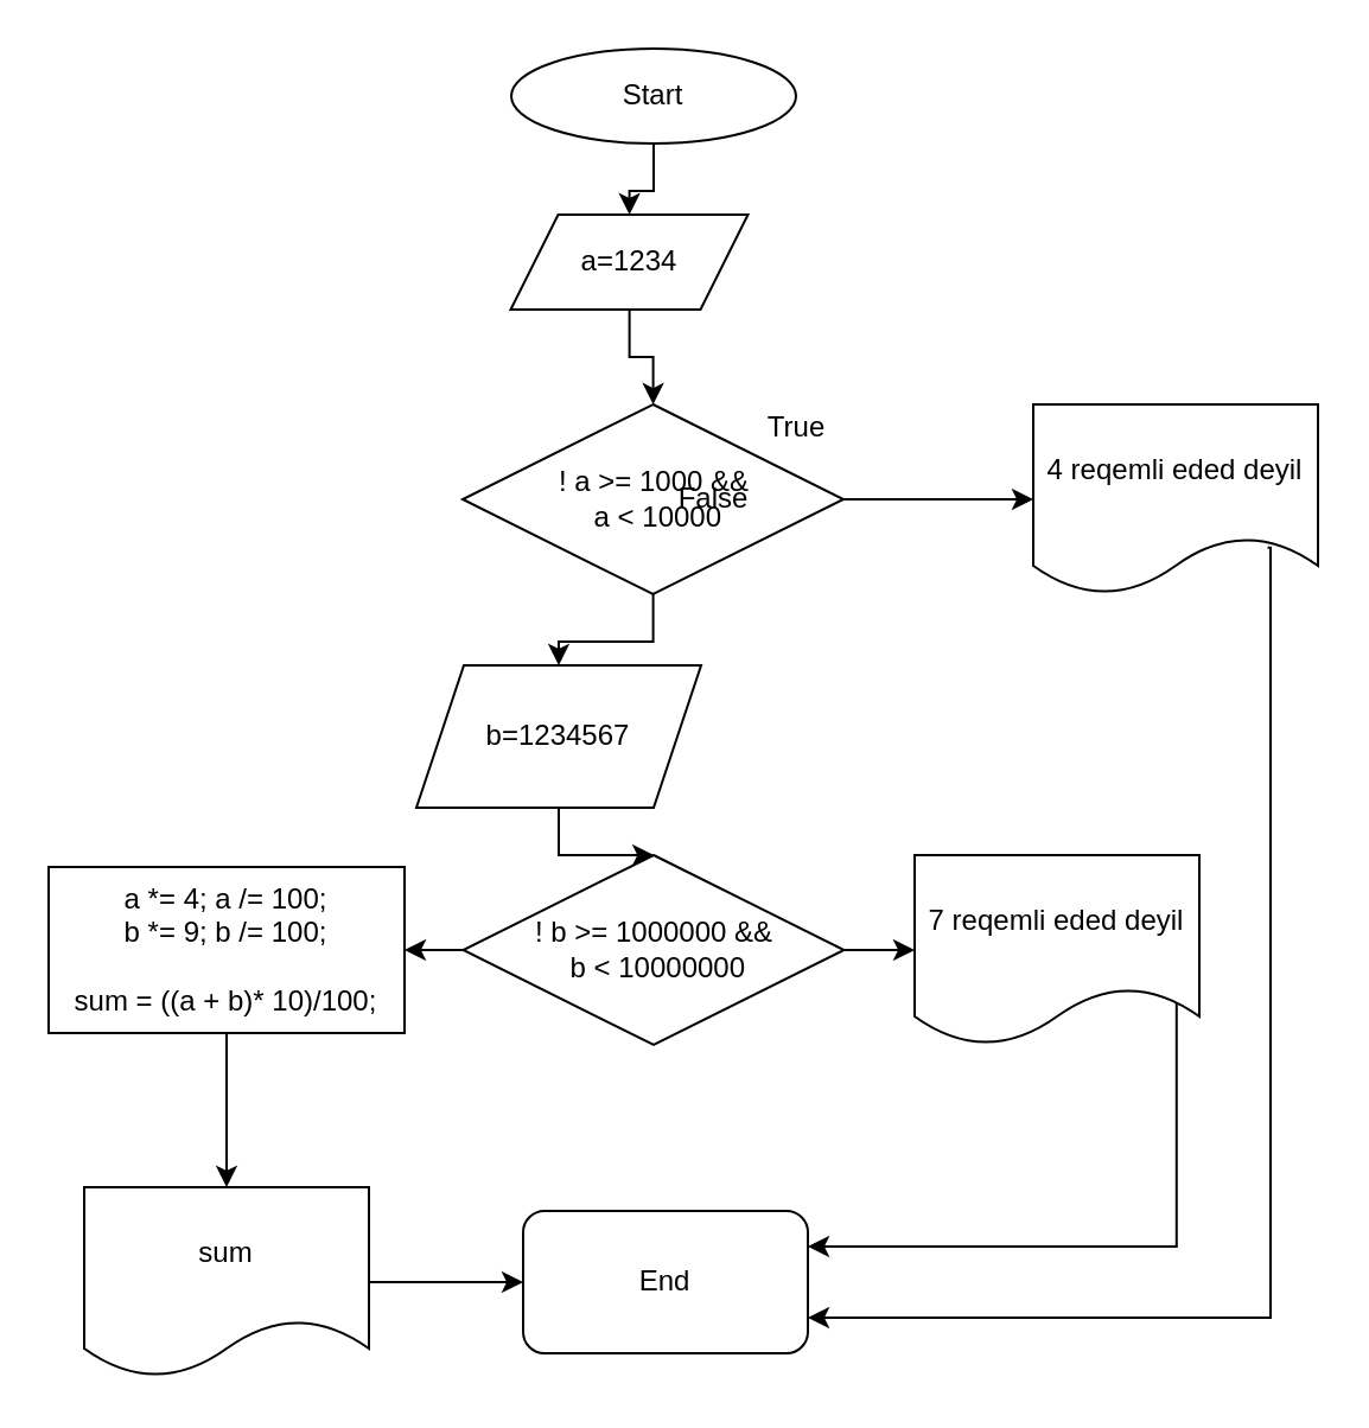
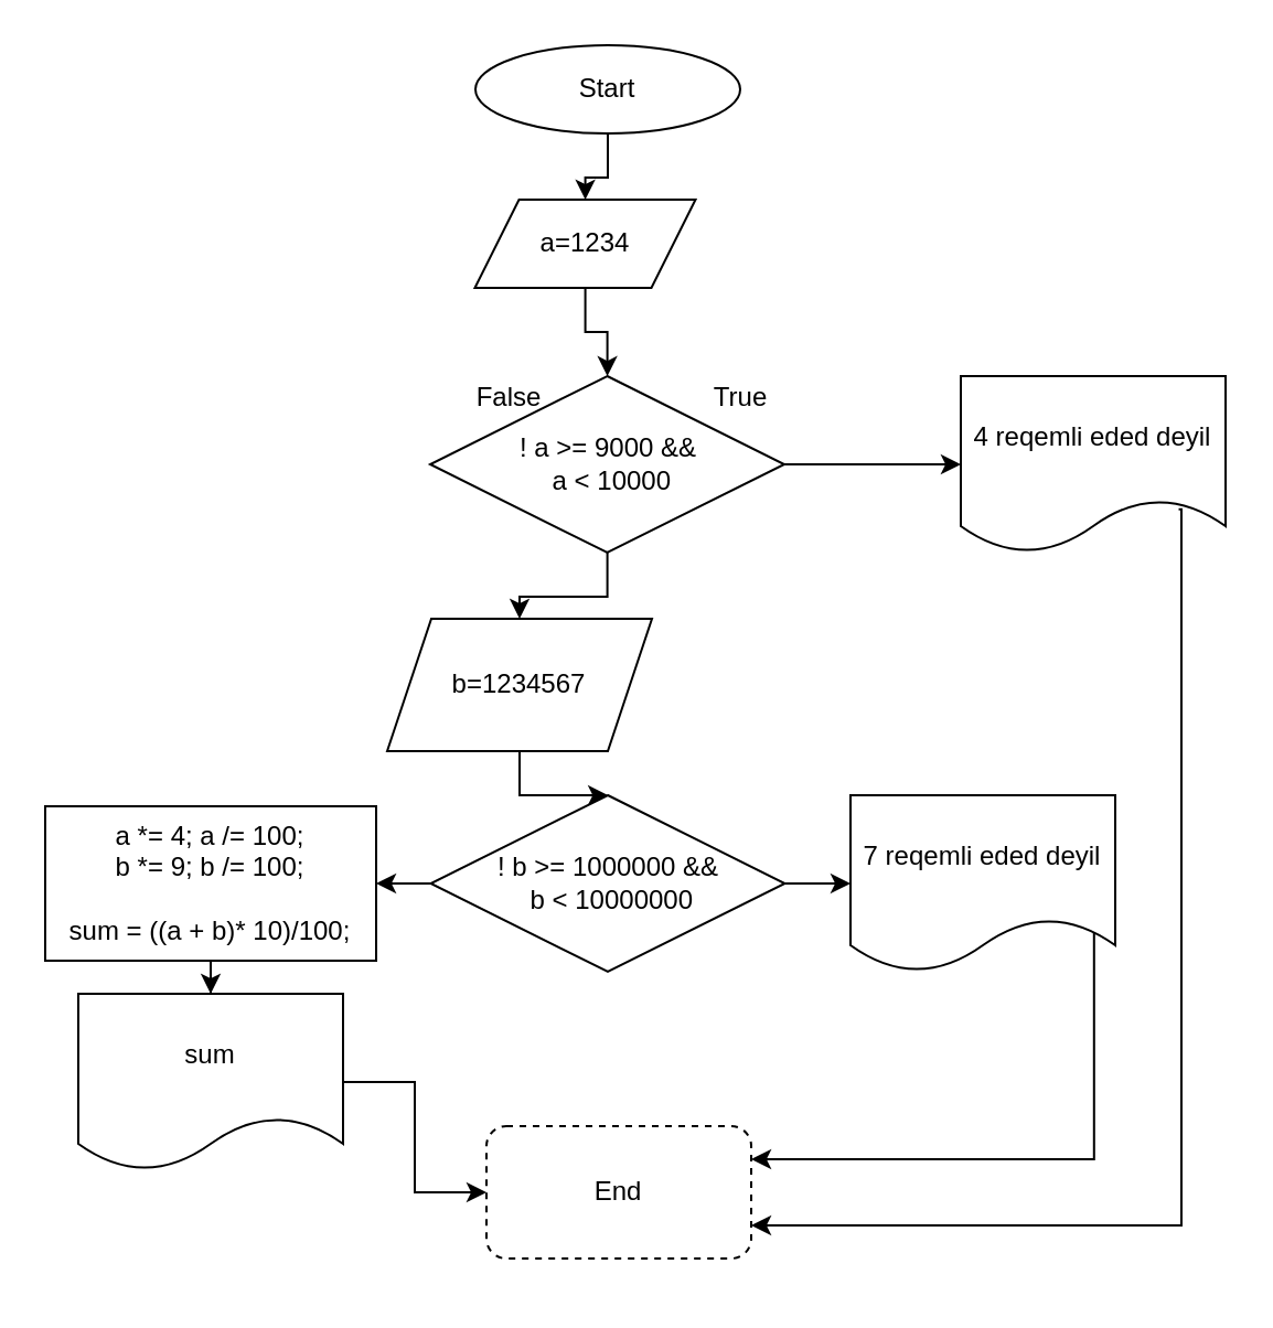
  <mxCell id="0" />
  <mxCell id="1" parent="0" />
  <mxCell id="2" style="edgeStyle=orthogonalEdgeStyle;rounded=0;orthogonalLoop=1;jettySize=auto;html=1;" edge="1" parent="1" source="3" target="5"><mxGeometry relative="1" as="geometry" /></mxCell>
  <mxCell id="3" value="Start" style="ellipse;whiteSpace=wrap;html=1;" parent="1" vertex="1"><mxGeometry x="215" y="20" width="120" height="40" as="geometry" /></mxCell>
  <mxCell id="4" style="edgeStyle=orthogonalEdgeStyle;rounded=0;orthogonalLoop=1;jettySize=auto;html=1;" edge="1" parent="1" source="5" target="8"><mxGeometry relative="1" as="geometry" /></mxCell>
  <mxCell id="5" value="a=1234" style="shape=parallelogram;perimeter=parallelogramPerimeter;whiteSpace=wrap;html=1;fixedSize=1;" parent="1" vertex="1"><mxGeometry x="214.75" y="90" width="100" height="40" as="geometry" /></mxCell>
  <mxCell id="6" style="edgeStyle=orthogonalEdgeStyle;rounded=0;orthogonalLoop=1;jettySize=auto;html=1;" edge="1" parent="1" source="8"><mxGeometry relative="1" as="geometry"><mxPoint x="435" y="210" as="targetPoint" /></mxGeometry></mxCell>
  <mxCell id="7" style="edgeStyle=orthogonalEdgeStyle;rounded=0;orthogonalLoop=1;jettySize=auto;html=1;" edge="1" parent="1" source="8" target="13"><mxGeometry relative="1" as="geometry" /></mxCell>
- <mxCell id="8" value="! a &amp;gt;= 1000 &amp;amp;&amp;amp;&lt;br&gt;&amp;nbsp;a &amp;lt; 10000" style="rhombus;whiteSpace=wrap;html=1;" vertex="1" parent="1"><mxGeometry x="194.5" y="170" width="160.5" height="80" as="geometry" /></mxCell>
+ <mxCell id="8" value="! a &amp;gt;= 9000 &amp;amp;&amp;amp;&lt;br&gt;&amp;nbsp;a &amp;lt; 10000" style="rhombus;whiteSpace=wrap;html=1;" vertex="1" parent="1"><mxGeometry x="194.5" y="170" width="160.5" height="80" as="geometry" /></mxCell>
  <mxCell id="9" value="True" style="text;html=1;align=center;verticalAlign=middle;resizable=0;points=[];autosize=1;strokeColor=none;fillColor=none;" vertex="1" parent="1"><mxGeometry x="315" y="170" width="40" height="20" as="geometry" /></mxCell>
- <mxCell id="10" value="False" style="text;html=1;align=center;verticalAlign=middle;resizable=0;points=[];autosize=1;strokeColor=none;fillColor=none;" vertex="1" parent="1"><mxGeometry x="275" y="200" width="50" height="20" as="geometry" /></mxCell>
+ <mxCell id="10" value="False" style="text;html=1;align=center;verticalAlign=middle;resizable=0;points=[];autosize=1;strokeColor=none;fillColor=none;" vertex="1" parent="1"><mxGeometry x="205" y="170" width="50" height="20" as="geometry" /></mxCell>
  <mxCell id="11" style="edgeStyle=orthogonalEdgeStyle;rounded=0;orthogonalLoop=1;jettySize=auto;html=1;entryX=1;entryY=0.75;entryDx=0;entryDy=0;exitX=0.823;exitY=0.755;exitDx=0;exitDy=0;exitPerimeter=0;" edge="1" parent="1" source="22" target="18"><mxGeometry relative="1" as="geometry"><mxPoint x="535" y="240" as="sourcePoint" /><Array as="points"><mxPoint x="535" y="230" /><mxPoint x="535" y="555" /></Array></mxGeometry></mxCell>
  <mxCell id="12" style="edgeStyle=orthogonalEdgeStyle;rounded=0;orthogonalLoop=1;jettySize=auto;html=1;" edge="1" parent="1" source="13" target="16"><mxGeometry relative="1" as="geometry" /></mxCell>
  <mxCell id="13" value="b=1234567" style="shape=parallelogram;perimeter=parallelogramPerimeter;whiteSpace=wrap;html=1;fixedSize=1;" vertex="1" parent="1"><mxGeometry x="175" y="280" width="120" height="60" as="geometry" /></mxCell>
  <mxCell id="14" value="" style="edgeStyle=orthogonalEdgeStyle;rounded=0;orthogonalLoop=1;jettySize=auto;html=1;" edge="1" parent="1" source="16"><mxGeometry relative="1" as="geometry"><mxPoint x="385" y="400" as="targetPoint" /></mxGeometry></mxCell>
  <mxCell id="15" style="edgeStyle=orthogonalEdgeStyle;rounded=0;orthogonalLoop=1;jettySize=auto;html=1;" edge="1" parent="1" source="16" target="20"><mxGeometry relative="1" as="geometry" /></mxCell>
  <mxCell id="16" value="! b &amp;gt;= 1000000 &amp;amp;&amp;amp;&lt;br&gt;&amp;nbsp;b &amp;lt; 10000000" style="rhombus;whiteSpace=wrap;html=1;" vertex="1" parent="1"><mxGeometry x="194.75" y="360" width="160.5" height="80" as="geometry" /></mxCell>
  <mxCell id="17" style="edgeStyle=orthogonalEdgeStyle;rounded=0;orthogonalLoop=1;jettySize=auto;html=1;entryX=1;entryY=0.25;entryDx=0;entryDy=0;exitX=0.92;exitY=0.77;exitDx=0;exitDy=0;exitPerimeter=0;" edge="1" parent="1" source="21" target="18"><mxGeometry relative="1" as="geometry"><mxPoint x="495" y="430" as="sourcePoint" /><Array as="points"><mxPoint x="495" y="525" /></Array></mxGeometry></mxCell>
- <mxCell id="18" value="End" style="rounded=1;whiteSpace=wrap;html=1;" vertex="1" parent="1"><mxGeometry x="220" y="510" width="120" height="60" as="geometry" /></mxCell>
+ <mxCell id="18" value="End" style="rounded=1;whiteSpace=wrap;html=1;dashed=1;" vertex="1" parent="1"><mxGeometry x="220" y="510" width="120" height="60" as="geometry" /></mxCell>
  <mxCell id="19" style="edgeStyle=orthogonalEdgeStyle;rounded=0;orthogonalLoop=1;jettySize=auto;html=1;" edge="1" parent="1" source="20" target="24"><mxGeometry relative="1" as="geometry" /></mxCell>
  <mxCell id="20" value="&lt;div&gt;a *= 4; a /= 100;&lt;/div&gt;&lt;div&gt;&lt;span&gt;b *= 9; b /= 100;&lt;/span&gt;&lt;br&gt;&lt;/div&gt;&lt;div&gt;&lt;span&gt;&lt;br&gt;&lt;/span&gt;&lt;/div&gt;&lt;div&gt;&lt;span&gt;sum = ((a + b)* 10)/100;&lt;br&gt;&lt;/span&gt;&lt;/div&gt;" style="rounded=0;whiteSpace=wrap;html=1;" vertex="1" parent="1"><mxGeometry x="20" y="365" width="150" height="70" as="geometry" /></mxCell>
  <mxCell id="21" value="&lt;span&gt;7 reqemli eded deyil&lt;/span&gt;" style="shape=document;whiteSpace=wrap;html=1;boundedLbl=1;" vertex="1" parent="1"><mxGeometry x="385" y="360" width="120" height="80" as="geometry" /></mxCell>
  <mxCell id="22" value="&lt;span&gt;4 reqemli eded deyil&lt;/span&gt;" style="shape=document;whiteSpace=wrap;html=1;boundedLbl=1;" vertex="1" parent="1"><mxGeometry x="435" y="170" width="120" height="80" as="geometry" /></mxCell>
  <mxCell id="23" style="edgeStyle=orthogonalEdgeStyle;rounded=0;orthogonalLoop=1;jettySize=auto;html=1;" edge="1" parent="1" source="24" target="18"><mxGeometry relative="1" as="geometry" /></mxCell>
- <mxCell id="24" value="sum" style="shape=document;whiteSpace=wrap;html=1;boundedLbl=1;" vertex="1" parent="1"><mxGeometry x="35" y="500" width="120" height="80" as="geometry" /></mxCell>
+ <mxCell id="24" value="sum" style="shape=document;whiteSpace=wrap;html=1;boundedLbl=1;" vertex="1" parent="1"><mxGeometry x="35" y="450" width="120" height="80" as="geometry" /></mxCell>
